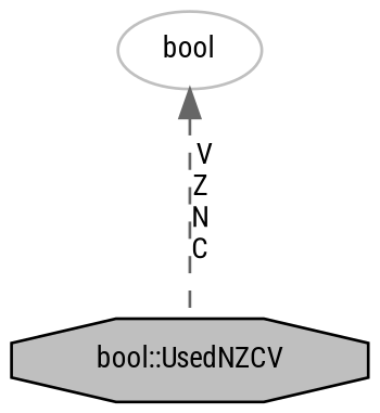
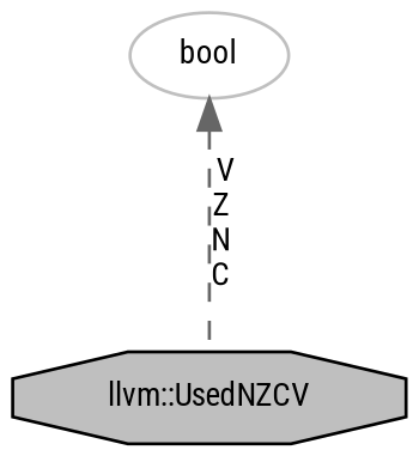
  digraph {
    fontname="Roboto Condensed"
    node [fontname="Roboto Condensed" fontsize=10]
-   n1 [color=black fillcolor=grey75 fontcolor=black height=0.2 label="bool::UsedNZCV" shape=octagon style=filled width=0.4]
+   n1 [color=black fillcolor=grey75 fontcolor=black height=0.2 label="llvm::UsedNZCV" shape=octagon style=filled width=0.4]
    n2 [color=grey75 height=0.2 label=bool shape=ellipse width=0.4]
    n2 -> n1 [color=gray40 dir=back fontname="Roboto Condensed" fontsize=10 label=" V\nZ\nN\nC" labelfontname=Helvetica labelfontsize=10 style=dashed]
  }
